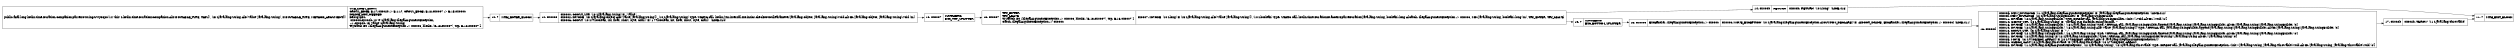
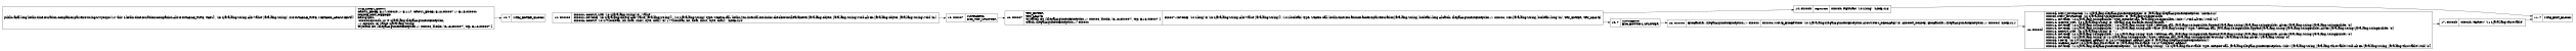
  digraph {
    rankdir=LR
    node [shape=record]
    n1 [label="{10\:\ ?|MTH_ENTER_BLOCK\l}"]
    n2 [label="{12\:\ 0x0000|0x0000: CONST_STR  (r0 I:java.lang.String) =  \"value\" \l0x0002: INVOKE  (r5 I:java.lang.Object A[D('value' java.lang.String)]), (r0 I:java.lang.String) type: STATIC call: kotlin.jvm.internal.Intrinsics.checkNotNullParameter(java.lang.Object, java.lang.String):void A[MD:(java.lang.Object, java.lang.String):void (m)]\l0x0006: CONST  (r0 I:??[boolean, int, float, short, byte, char]) = (1 ??[boolean, int, float, short, byte, char])  (LINE:410)\l}"]
    n3 [label="{18\:\ 0x0007|SYNTHETIC\lEXC_TOP_SPLITTER\l}"]
    n4 [label="{13\:\ 0x0007|TRY_ENTER\lTRY_LEAVE\lTryCatch #0 \{IllegalArgumentException \-\> 0x000c, blocks: (B:13:0x0007), top: B:18:0x0007 \}\lCatch: IllegalArgumentException \-\> 0x000c\l|0x0007: INVOKE  (r0 I:long) = (r5 I:java.lang.String A[D('value' java.lang.String)]), (r0 I:boolean) type: STATIC call: kotlin.time.DurationKt.access$parseDuration(java.lang.String, boolean):long A[Catch: IllegalArgumentException \-\> 0x000c, MD:(java.lang.String, boolean):long (m), TRY_ENTER, TRY_LEAVE]\l}"]
    n5 [label="{14\:\ 0x000b|RETURN\l|0x000b: RETURN  (r0 I:long)  (LINE:413)\l}"]
    n6 [label="{19\:\ ?|SYNTHETIC\lEXC_BOTTOM_SPLITTER\l}"]
    n7 [label="{15\:\ 0x000c|ExcHandler: IllegalArgumentException \-\> 0x000c\l|0x000c: MOVE_EXCEPTION  (r0 I:java.lang.IllegalArgumentException A[CUSTOM_DECLARE]) =  A[DONT_INLINE, ExcHandler: IllegalArgumentException \-\> 0x000c] (LINE:411)\l}"]
    n8 [label="{16\:\ 0x000d|0x000d: NEW_INSTANCE  (r1 I:java.lang.IllegalArgumentException) =  java.lang.IllegalArgumentException  (LINE:412)\l0x000f: NEW_INSTANCE  (r2 I:java.lang.StringBuilder) =  java.lang.StringBuilder \l0x0011: INVOKE  (r2 I:java.lang.StringBuilder) type: DIRECT call: java.lang.StringBuilder.\<init\>():void A[MD:():void (c)]\l0x0014: CONST_STR  (r3 I:java.lang.String) =  \"Invalid ISO duration string format: '\" \l0x0016: INVOKE  (r2 I:java.lang.StringBuilder), (r3 I:java.lang.String) type: VIRTUAL call: java.lang.StringBuilder.append(java.lang.String):java.lang.StringBuilder A[MD:(java.lang.String):java.lang.StringBuilder (c)]\l0x0019: INVOKE  (r2 I:java.lang.StringBuilder), (r5 I:java.lang.String A[D('value' java.lang.String)]) type: VIRTUAL call: java.lang.StringBuilder.append(java.lang.String):java.lang.StringBuilder A[MD:(java.lang.String):java.lang.StringBuilder (c)]\l0x001c: CONST_STR  (r3 I:java.lang.String) =  \"'.\" \l0x001e: INVOKE  (r2 I:java.lang.StringBuilder), (r3 I:java.lang.String) type: VIRTUAL call: java.lang.StringBuilder.append(java.lang.String):java.lang.StringBuilder A[MD:(java.lang.String):java.lang.StringBuilder (c)]\l0x0021: INVOKE  (r2 I:java.lang.String) = (r2 I:java.lang.StringBuilder) type: VIRTUAL call: java.lang.StringBuilder.toString():java.lang.String A[MD:():java.lang.String (c)]\l0x0025: MOVE  (r3 I:??[OBJECT, ARRAY]) = (r0 I:??[OBJECT, ARRAY] A[D('e' java.lang.IllegalArgumentException)]) \l0x0026: CHECK_CAST (r3 I:java.lang.Throwable) = (java.lang.Throwable) (r3 I:??[OBJECT, ARRAY]) \l0x0028: INVOKE  (r1 I:java.lang.IllegalArgumentException), (r2 I:java.lang.String), (r3 I:java.lang.Throwable) type: DIRECT call: java.lang.IllegalArgumentException.\<init\>(java.lang.String, java.lang.Throwable):void A[MD:(java.lang.String, java.lang.Throwable):void (c)]\l}"]
    n9 [label="{11\:\ ?|MTH_EXIT_BLOCK\l}"]
    n10 [label="{17\:\ 0x002b|0x002b: THROW  (r1 I:java.lang.Throwable) \l}"]
    n11 [label="{public final long kotlin.time.Duration.Companion.parseIsoString\-UwyO8pc((r4 'this' I:kotlin.time.Duration$Companion A[IMMUTABLE_TYPE, THIS]), (r5 I:java.lang.String A[D('value' java.lang.String), IMMUTABLE_TYPE, METHOD_ARGUMENT]))  | USE_LINES_HINTS\lCROSS_EDGE: B:17:0x002b \-\> B:11:?, CROSS_EDGE: B:18:0x0007 \-\> B:15:0x000c\lINLINE_NOT_NEEDED\lDebug Info:\l  0x000d\-0x002b: r0 'e' Ljava\/lang\/IllegalArgumentException;\l  \-1 \-0x002b: r5 'value' Ljava\/lang\/String;\lTryCatch #0 \{IllegalArgumentException \-\> 0x000c, blocks: (B:13:0x0007), top: B:18:0x0007 \}\l}"]
-   n1 -> n2
    n2 -> n3
    n3 -> n4
    n4 -> n5
    n4 -> n6
    n5 -> n9
    n6 -> n7
    n7 -> n8
    n8 -> n10
    n10 -> n9
    n11 -> n1
  }
